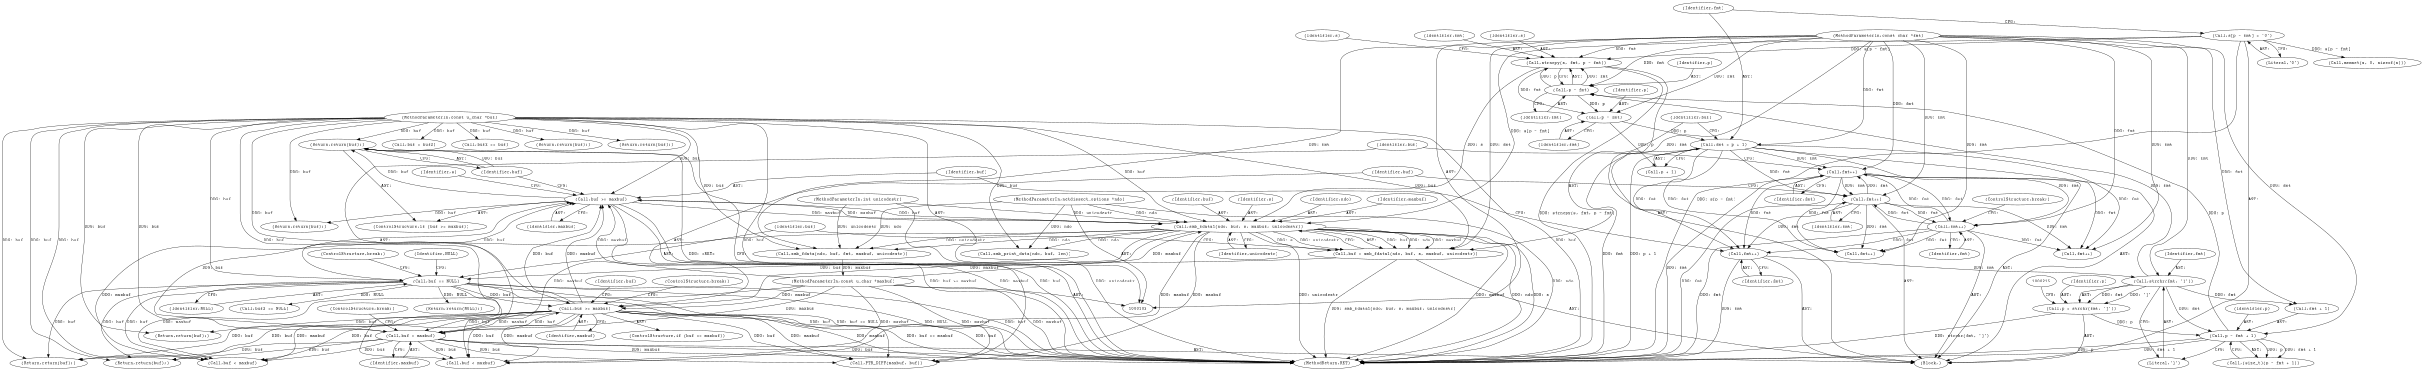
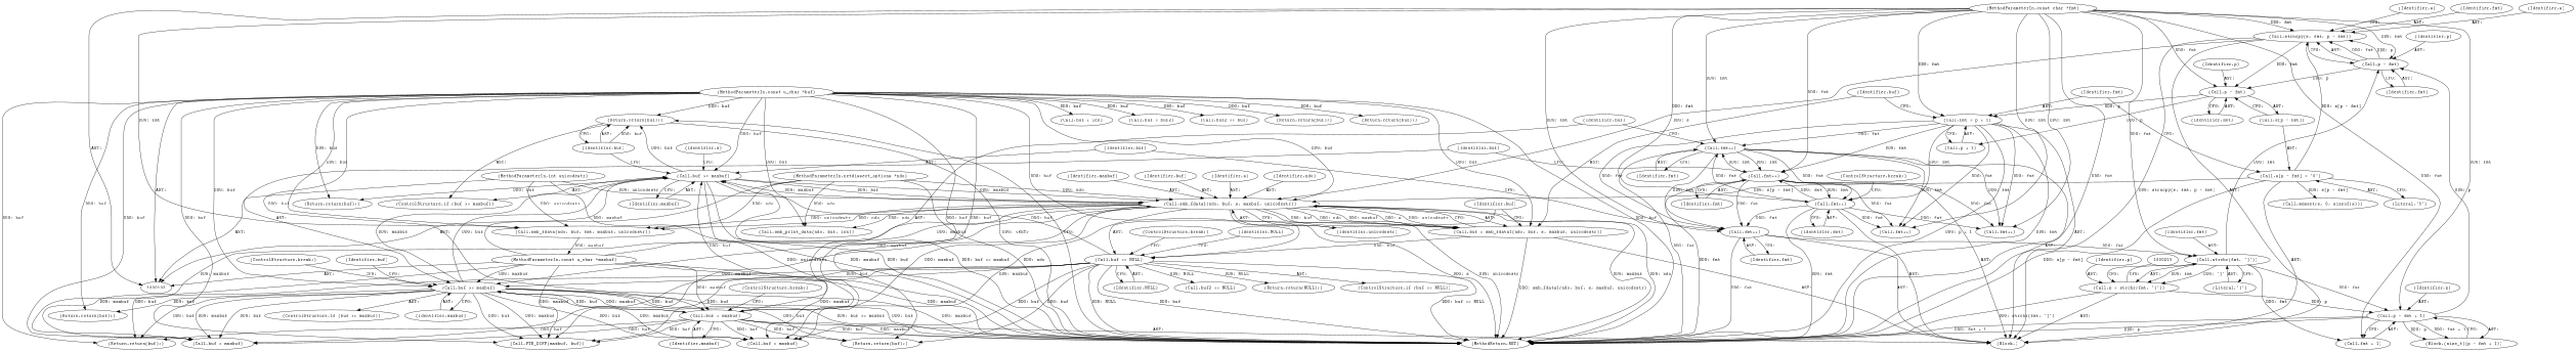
  digraph {
    fontname="Courier Prime"
    node [fontname="Courier Prime"]
    edge [fontname="Courier Prime"]
    n1 [label="(Return,return(buf);)"]
    n2 [label="(Identifier,buf)"]
    n3 [label="(ControlStructure,if (buf >= maxbuf))"]
    n4 [label="(MethodReturn,RET)"]
    n5 [label="(Call,buf >= maxbuf)"]
    n6 [label="(Call,smb_fdata1(ndo, buf, s, maxbuf, unicodestr))"]
    n7 [label="(Return,return(buf);)"]
    n8 [label="(Identifier,maxbuf)"]
    n9 [label="(Call,buf >= maxbuf)"]
    n10 [label="(Call,buf < maxbuf)"]
    n11 [label="(Call,PTR_DIFF(maxbuf, buf))"]
    n12 [label="(Call,buf < maxbuf)"]
    n13 [label="(Call,buf = smb_fdata1(ndo, buf, s, maxbuf, unicodestr))"]
    n14 [label="(Call,buf = maxbuf)"]
    n15 [label="(Call,smb_fdata(ndo, buf, fmt, maxbuf, unicodestr))"]
    n16 [label="(Identifier,unicodestr)"]
    n17 [label="(Call,smb_print_data(ndo, buf, len))"]
    n18 [label="(Call,buf == NULL)"]
    n19 [label="(Identifier,NULL)"]
    n20 [label="(Call,buf2 == NULL)"]
    n21 [label="(Return,return(buf);)"]
    n22 [label="(Return,return(NULL);)"]
    n23 [label="(Return,return(buf);)"]
+   n24 [label="(ControlStructure,if (buf == NULL))"]
    n25 [label="(Return,return(buf);)"]
    n26 [label="(Identifier,maxbuf)"]
    n27 [label="(ControlStructure,if (buf >= maxbuf))"]
    n28 [label="(Block,)"]
    n29 [label="(Identifier,maxbuf)"]
    n30 [label="(MethodParameterIn,const u_char *maxbuf)"]
    n31 [label="(MethodParameterIn,netdissect_options *ndo)"]
    1000102
    n33 [label="(MethodParameterIn,const u_char *buf)"]
+   n34 [label="(Call,buf + len)"]
    n35 [label="(Call,buf = buf2)"]
    n36 [label="(Call,buf2 == buf)"]
    n37 [label="(Return,return(buf);)"]
    n38 [label="(Return,return(buf);)"]
    n39 [label="(Call,strncpy(s, fmt, p - fmt))"]
    n40 [label="(Call,p - fmt)"]
    n41 [label="(Call,p - fmt)"]
    n42 [label="(Identifier,fmt)"]
    n43 [label="(Call,fmt = p + 1)"]
    n44 [label="(Call,p + 1)"]
    n45 [label="(Identifier,fmt)"]
+   n46 [label="(Call,s[p - fmt])"]
    n47 [label="(Call,s[p - fmt] = '\0')"]
    n48 [label="(Literal,'\0')"]
    n49 [label="(Call,memset(s, 0, sizeof(s)))"]
    n50 [label="(Call,p - fmt + 1)"]
    n51 [label="(Call,fmt + 1)"]
-   n52 [label="(Call,(size_t)(p - fmt + 1))"]
+   n52 [label="(Block,(size_t)(p - fmt + 1))"]
    n53 [label="(Call,p = strchr(fmt, ']'))"]
    n54 [label="(Call,strchr(fmt, ']'))"]
    n55 [label="(Literal,']')"]
    n56 [label="(Call,fmt++)"]
    n57 [label="(Identifier,fmt)"]
    n58 [label="(Call,fmt++)"]
    n59 [label="(Call,fmt++)"]
    n60 [label="(Call,fmt++)"]
    n61 [label="(Call,fmt++)"]
    n62 [label="(Call,fmt++)"]
    n63 [label="(Identifier,fmt)"]
    n64 [label="(Identifier,fmt)"]
    n65 [label="(Identifier,fmt)"]
    n66 [label="(MethodParameterIn,const char *fmt)"]
    n67 [label="(MethodParameterIn,int unicodestr)"]
    n68 [label="(Identifier,NULL)"]
    n69 [label="(Identifier,p)"]
    n70 [label="(Identifier,buf)"]
    n71 [label="(Identifier,fmt)"]
    n72 [label="(Identifier,buf)"]
    n73 [label="(Identifier,s)"]
    n74 [label="(ControlStructure,break;)"]
    n75 [label="(Identifier,p)"]
    n76 [label="(Identifier,p)"]
    n77 [label="(Identifier,buf)"]
    n78 [label="(Identifier,s)"]
    n79 [label="(Identifier,ndo)"]
    n80 [label="(Identifier,s)"]
    n81 [label="(ControlStructure,break;)"]
    n82 [label="(Identifier,maxbuf)"]
    n83 [label="(Identifier,fmt)"]
    n84 [label="(Identifier,buf)"]
    n85 [label="(ControlStructure,break;)"]
    n86 [label="(Identifier,fmt)"]
    n87 [label="(Identifier,s)"]
    n88 [label="(Identifier,buf)"]
    n89 [label="(Identifier,buf)"]
    n90 [label="(Identifier,p)"]
    n91 [label="(ControlStructure,break;)"]
    n92 [label="(Identifier,buf)"]
    1000215
    n1 -> n2 [label="CFG: "]
    n1 -> n3 [label="AST: "]
    n1 -> n4 [label="DDG: <RET>"]
    n2 -> n1 [label="AST: "]
    n2 -> n1 [label="DDG: buf"]
    n2 -> n5 [label="CFG: "]
    n4 -> n1 [label="CFG: "]
    n5 -> n1 [label="DDG: buf"]
    n5 -> n3 [label="AST: "]
    n5 -> n4 [label="DDG: buf >= maxbuf"]
    n5 -> n4 [label="DDG: maxbuf"]
    n5 -> n4 [label="DDG: buf"]
    n5 -> n6 [label="DDG: buf"]
    n5 -> n6 [label="DDG: maxbuf"]
    n5 -> n7 [label="DDG: buf"]
    n5 -> n8 [label="CFG: "]
    n6 -> n4 [label="DDG: unicodestr"]
    n6 -> n4 [label="DDG: maxbuf"]
    n6 -> n4 [label="DDG: ndo"]
    n6 -> n4 [label="DDG: s"]
    n6 -> n5 [label="DDG: maxbuf"]
    n6 -> n9 [label="DDG: maxbuf"]
    n6 -> n10 [label="DDG: maxbuf"]
    n6 -> n11 [label="DDG: maxbuf"]
    n6 -> n12 [label="DDG: maxbuf"]
    n6 -> n13 [label="AST: "]
    n6 -> n13 [label="DDG: buf"]
    n6 -> n13 [label="DDG: ndo"]
    n6 -> n13 [label="DDG: maxbuf"]
    n6 -> n13 [label="DDG: s"]
    n6 -> n13 [label="DDG: unicodestr"]
    n6 -> n14 [label="DDG: maxbuf"]
    n6 -> n15 [label="DDG: ndo"]
    n6 -> n15 [label="DDG: unicodestr"]
    n6 -> n16 [label="CFG: "]
    n6 -> n17 [label="DDG: ndo"]
    n8 -> n5 [label="AST: "]
    n9 -> n4 [label="DDG: maxbuf"]
    n9 -> n4 [label="DDG: buf >= maxbuf"]
    n9 -> n4 [label="DDG: buf"]
    n9 -> n5 [label="DDG: buf"]
    n9 -> n5 [label="DDG: maxbuf"]
    n9 -> n10 [label="DDG: buf"]
    n9 -> n10 [label="DDG: maxbuf"]
    n9 -> n11 [label="DDG: maxbuf"]
    n9 -> n11 [label="DDG: buf"]
    n9 -> n12 [label="DDG: buf"]
    n9 -> n12 [label="DDG: maxbuf"]
    n9 -> n14 [label="DDG: maxbuf"]
    n9 -> n21 [label="DDG: buf"]
    n9 -> n23 [label="DDG: buf"]
    n9 -> n25 [label="DDG: buf"]
    n9 -> n26 [label="CFG: "]
    n9 -> n27 [label="AST: "]
    n13 -> n4 [label="DDG: smb_fdata1(ndo, buf, s, maxbuf, unicodestr)"]
    n13 -> n6 [label="CFG: "]
    n13 -> n18 [label="DDG: buf"]
    n13 -> n28 [label="AST: "]
    n14 -> n4 [label="DDG: maxbuf"]
    n14 -> n4 [label="DDG: buf"]
    n14 -> n5 [label="DDG: buf"]
    n14 -> n9 [label="DDG: buf"]
    n14 -> n10 [label="DDG: buf"]
    n14 -> n11 [label="DDG: buf"]
    n14 -> n12 [label="DDG: buf"]
    n14 -> n21 [label="DDG: buf"]
    n14 -> n23 [label="DDG: buf"]
    n14 -> n28 [label="AST: "]
    n14 -> n29 [label="CFG: "]
    n15 -> n30 [label="DDG: maxbuf"]
    n16 -> n6 [label="AST: "]
    n18 -> n4 [label="DDG: buf == NULL"]
    n18 -> n4 [label="DDG: NULL"]
    n18 -> n4 [label="DDG: buf"]
    n18 -> n5 [label="DDG: buf"]
    n18 -> n9 [label="DDG: buf"]
    n18 -> n10 [label="DDG: buf"]
    n18 -> n11 [label="DDG: buf"]
    n18 -> n12 [label="DDG: buf"]
    n18 -> n19 [label="CFG: "]
    n18 -> n20 [label="DDG: NULL"]
    n18 -> n21 [label="DDG: buf"]
    n18 -> n22 [label="DDG: NULL"]
    n18 -> n23 [label="DDG: buf"]
+   n18 -> n24 [label="AST: "]
    n19 -> n18 [label="AST: "]
    n26 -> n9 [label="AST: "]
    n29 -> n14 [label="AST: "]
    n30 -> n4 [label="DDG: maxbuf"]
    n30 -> n5 [label="DDG: maxbuf"]
    n30 -> n6 [label="DDG: maxbuf"]
    n30 -> n9 [label="DDG: maxbuf"]
    n30 -> n10 [label="DDG: maxbuf"]
    n30 -> n11 [label="DDG: maxbuf"]
    n30 -> n12 [label="DDG: maxbuf"]
    n30 -> n14 [label="DDG: maxbuf"]
    n30 -> 1000102 [label="AST: "]
    n31 -> n4 [label="DDG: ndo"]
    n31 -> n6 [label="DDG: ndo"]
    n31 -> n15 [label="DDG: ndo"]
    n31 -> n17 [label="DDG: ndo"]
    n31 -> 1000102 [label="AST: "]
    n33 -> n1 [label="DDG: buf"]
    n33 -> n4 [label="DDG: buf"]
    n33 -> n5 [label="DDG: buf"]
    n33 -> n6 [label="DDG: buf"]
    n33 -> n7 [label="DDG: buf"]
    n33 -> n9 [label="DDG: buf"]
    n33 -> n10 [label="DDG: buf"]
    n33 -> n11 [label="DDG: buf"]
    n33 -> n12 [label="DDG: buf"]
    n33 -> n13 [label="DDG: buf"]
    n33 -> n14 [label="DDG: buf"]
    n33 -> n15 [label="DDG: buf"]
    n33 -> n17 [label="DDG: buf"]
    n33 -> n18 [label="DDG: buf"]
    n33 -> n21 [label="DDG: buf"]
    n33 -> n23 [label="DDG: buf"]
    n33 -> n25 [label="DDG: buf"]
    n33 -> 1000102 [label="AST: "]
+   n33 -> n34 [label="DDG: buf"]
    n33 -> n35 [label="DDG: buf"]
    n33 -> n36 [label="DDG: buf"]
    n33 -> n37 [label="DDG: buf"]
    n33 -> n38 [label="DDG: buf"]
    n39 -> n4 [label="DDG: strncpy(s, fmt, p - fmt)"]
    n39 -> n6 [label="DDG: s"]
    n39 -> n28 [label="AST: "]
    n39 -> n40 [label="CFG: "]
    n39 -> n41 [label="DDG: fmt"]
    n40 -> n39 [label="AST: "]
    n40 -> n39 [label="DDG: fmt"]
    n40 -> n39 [label="DDG: p"]
    n40 -> n41 [label="DDG: p"]
    n40 -> n42 [label="CFG: "]
    n41 -> n43 [label="DDG: p"]
    n41 -> n44 [label="DDG: p"]
    n41 -> n45 [label="CFG: "]
+   n41 -> n46 [label="AST: "]
    n42 -> n40 [label="AST: "]
    n43 -> n4 [label="DDG: fmt"]
    n43 -> n4 [label="DDG: p + 1"]
    n43 -> n28 [label="AST: "]
    n43 -> n44 [label="CFG: "]
    n43 -> n56 [label="DDG: fmt"]
    n43 -> n58 [label="DDG: fmt"]
    n43 -> n59 [label="DDG: fmt"]
    n43 -> n60 [label="DDG: fmt"]
    n43 -> n61 [label="DDG: fmt"]
    n43 -> n62 [label="DDG: fmt"]
    n44 -> n43 [label="AST: "]
    n45 -> n41 [label="AST: "]
+   n46 -> n41 [label="CFG: "]
+   n46 -> n47 [label="AST: "]
    n47 -> n4 [label="DDG: s[p - fmt]"]
    n47 -> n6 [label="DDG: s[p - fmt]"]
    n47 -> n28 [label="AST: "]
    n47 -> n39 [label="DDG: s[p - fmt]"]
    n47 -> n48 [label="CFG: "]
    n47 -> n49 [label="DDG: s[p - fmt]"]
    n48 -> n47 [label="AST: "]
    n50 -> n4 [label="DDG: p"]
    n50 -> n4 [label="DDG: fmt + 1"]
    n50 -> n40 [label="DDG: p"]
-   n50 -> n55 [label="CFG: "]
+   n50 -> n51 [label="CFG: "]
    n50 -> n52 [label="AST: "]
    n50 -> n52 [label="DDG: p"]
    n50 -> n52 [label="DDG: fmt + 1"]
    n51 -> n50 [label="AST: "]
    n52 -> n50 [label="CFG: "]
    n53 -> n4 [label="DDG: strchr(fmt, ']')"]
    n53 -> n28 [label="AST: "]
    n53 -> n50 [label="DDG: p"]
+   n53 -> n54 [label="CFG: "]
    n54 -> n40 [label="DDG: fmt"]
    n54 -> n50 [label="DDG: fmt"]
    n54 -> n51 [label="DDG: fmt"]
    n54 -> n53 [label="AST: "]
    n54 -> n53 [label="DDG: fmt"]
    n54 -> n53 [label="DDG: ']'"]
    n54 -> n55 [label="CFG: "]
    n55 -> n54 [label="AST: "]
    n56 -> n4 [label="DDG: fmt"]
    n56 -> n28 [label="AST: "]
    n56 -> n54 [label="DDG: fmt"]
    n56 -> n57 [label="CFG: "]
    n57 -> n56 [label="AST: "]
    n58 -> n4 [label="DDG: fmt"]
    n58 -> n28 [label="AST: "]
    n58 -> n56 [label="DDG: fmt"]
    n58 -> n59 [label="DDG: fmt"]
    n58 -> n60 [label="DDG: fmt"]
    n58 -> n61 [label="DDG: fmt"]
    n58 -> n62 [label="DDG: fmt"]
    n58 -> n63 [label="CFG: "]
    n59 -> n4 [label="DDG: fmt"]
    n59 -> n28 [label="AST: "]
    n59 -> n56 [label="DDG: fmt"]
    n59 -> n58 [label="DDG: fmt"]
    n59 -> n60 [label="DDG: fmt"]
    n59 -> n61 [label="DDG: fmt"]
    n59 -> n62 [label="DDG: fmt"]
    n59 -> n64 [label="CFG: "]
    n60 -> n4 [label="DDG: fmt"]
    n60 -> n28 [label="AST: "]
    n60 -> n56 [label="DDG: fmt"]
    n60 -> n58 [label="DDG: fmt"]
    n60 -> n59 [label="DDG: fmt"]
    n60 -> n61 [label="DDG: fmt"]
    n60 -> n62 [label="DDG: fmt"]
    n60 -> n65 [label="CFG: "]
    n63 -> n58 [label="AST: "]
    n64 -> n59 [label="AST: "]
    n65 -> n60 [label="AST: "]
-   n66 -> n13 [label="DDG: fmt"]
+   n66 -> n4 [label="DDG: fmt"]
    n66 -> n15 [label="DDG: fmt"]
    n66 -> 1000102 [label="AST: "]
    n66 -> n39 [label="DDG: fmt"]
    n66 -> n40 [label="DDG: fmt"]
    n66 -> n41 [label="DDG: fmt"]
    n66 -> n43 [label="DDG: fmt"]
    n66 -> n50 [label="DDG: fmt"]
    n66 -> n51 [label="DDG: fmt"]
    n66 -> n54 [label="DDG: fmt"]
    n66 -> n56 [label="DDG: fmt"]
    n66 -> n58 [label="DDG: fmt"]
    n66 -> n59 [label="DDG: fmt"]
    n66 -> n60 [label="DDG: fmt"]
    n66 -> n61 [label="DDG: fmt"]
    n66 -> n62 [label="DDG: fmt"]
    n67 -> n4 [label="DDG: unicodestr"]
    n67 -> n6 [label="DDG: unicodestr"]
    n67 -> n15 [label="DDG: unicodestr"]
+   n67 -> 1000102 [label="AST: "]
    n68 -> n18 [label="CFG: "]
    n69 -> n50 [label="AST: "]
    n70 -> n5 [label="AST: "]
    n70 -> n56 [label="CFG: "]
    n71 -> n39 [label="AST: "]
    n72 -> n6 [label="AST: "]
    n73 -> n39 [label="AST: "]
    n74 -> n18 [label="CFG: "]
    n75 -> n53 [label="AST: "]
    n76 -> n40 [label="AST: "]
    n77 -> n9 [label="AST: "]
    n77 -> n59 [label="CFG: "]
    n78 -> n6 [label="AST: "]
    n79 -> n6 [label="AST: "]
    n80 -> n39 [label="CFG: "]
    n81 -> n9 [label="CFG: "]
    n82 -> n6 [label="AST: "]
    n83 -> n43 [label="AST: "]
    n83 -> n47 [label="CFG: "]
    n84 -> n14 [label="AST: "]
    n84 -> n58 [label="CFG: "]
    n85 -> n14 [label="CFG: "]
    n86 -> n54 [label="AST: "]
    n87 -> n5 [label="CFG: "]
    n88 -> n13 [label="CFG: "]
    n88 -> n18 [label="AST: "]
    n89 -> n13 [label="AST: "]
    n89 -> n43 [label="CFG: "]
    n90 -> n41 [label="AST: "]
    n91 -> n60 [label="CFG: "]
    n92 -> n9 [label="CFG: "]
    1000215 -> n53 [label="CFG: "]
  }
